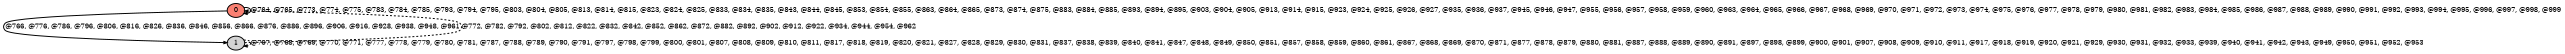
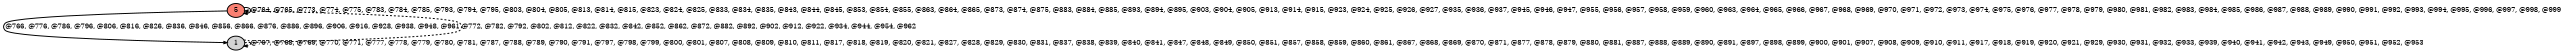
  digraph {
    node [fontsize=20 penwidth=3 shape=oval style="rounded,filled"]
    edge [arrowsize=1 color=black fontsize=20 penwidth=3 style=dashed]
-   0 [fillcolor=salmon]
+   0 [fillcolor=salmon label=5]
    1 [fillcolor=lightgrey]
    0 -> 0 [label="@764, @765, @773, @774, @775, @783, @784, @785, @793, @794, @795, @803, @804, @805, @813, @814, @815, @823, @824, @825, @833, @834, @835, @843, @844, @845, @853, @854, @855, @863, @864, @865, @873, @874, @875, @883, @884, @885, @893, @894, @895, @903, @904, @905, @913, @914, @915, @923, @924, @925, @926, @927, @935, @936, @937, @945, @946, @947, @955, @956, @957, @958, @959, @960, @963, @964, @965, @966, @967, @968, @969, @970, @971, @972, @973, @974, @975, @976, @977, @978, @979, @980, @981, @982, @983, @984, @985, @986, @987, @988, @989, @990, @991, @992, @993, @994, @995, @996, @997, @998, @999" style=bold]
    0 -> 1 [label="@766, @776, @786, @796, @806, @816, @826, @836, @846, @856, @866, @876, @886, @896, @906, @916, @928, @938, @948, @961" style=solid]
    1 -> 0 [label="@772, @782, @792, @802, @812, @822, @832, @842, @852, @862, @872, @882, @892, @902, @912, @922, @934, @944, @954, @962"]
    1 -> 1 [label="@767, @768, @769, @770, @771, @777, @778, @779, @780, @781, @787, @788, @789, @790, @791, @797, @798, @799, @800, @801, @807, @808, @809, @810, @811, @817, @818, @819, @820, @821, @827, @828, @829, @830, @831, @837, @838, @839, @840, @841, @847, @848, @849, @850, @851, @857, @858, @859, @860, @861, @867, @868, @869, @870, @871, @877, @878, @879, @880, @881, @887, @888, @889, @890, @891, @897, @898, @899, @900, @901, @907, @908, @909, @910, @911, @917, @918, @919, @920, @921, @929, @930, @931, @932, @933, @939, @940, @941, @942, @943, @949, @950, @951, @952, @953"]
  }
